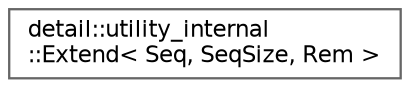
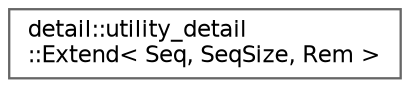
  digraph {
    rankdir=LR
-   n1 [color=grey40 fillcolor=white fontname=Helvetica fontsize=10 height=0.2 label="detail::utility_internal\l::Extend\< Seq, SeqSize, Rem \>" shape=box style=filled width=0.4]
+   n1 [color=grey40 fillcolor=white fontname=Helvetica fontsize=10 height=0.2 label="detail::utility_detail\l::Extend\< Seq, SeqSize, Rem \>" shape=box style=filled width=0.4]
  }
